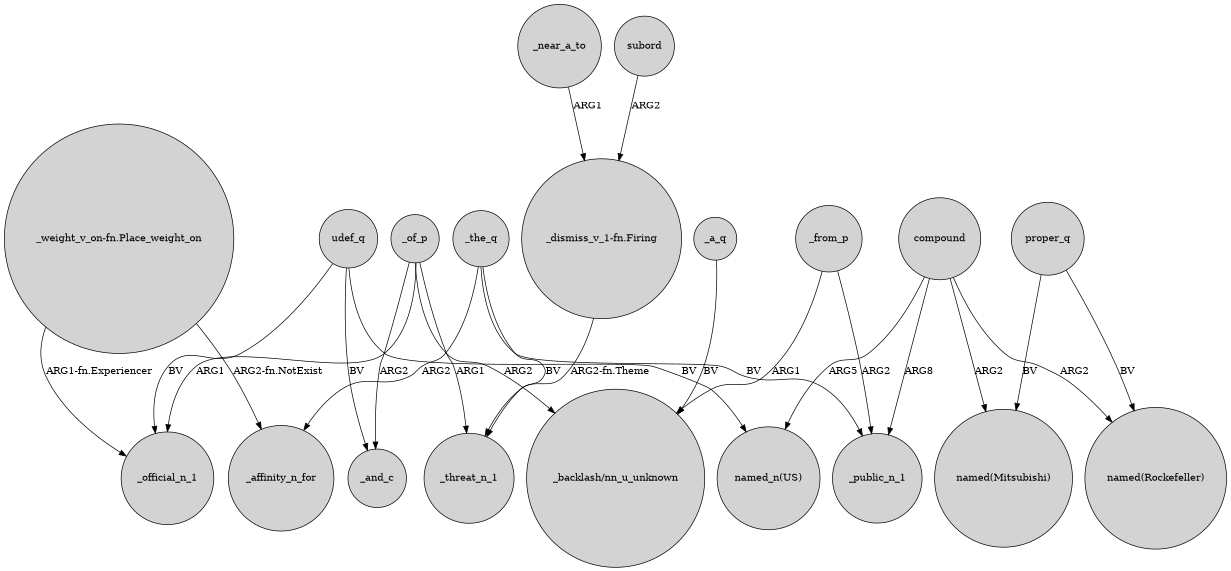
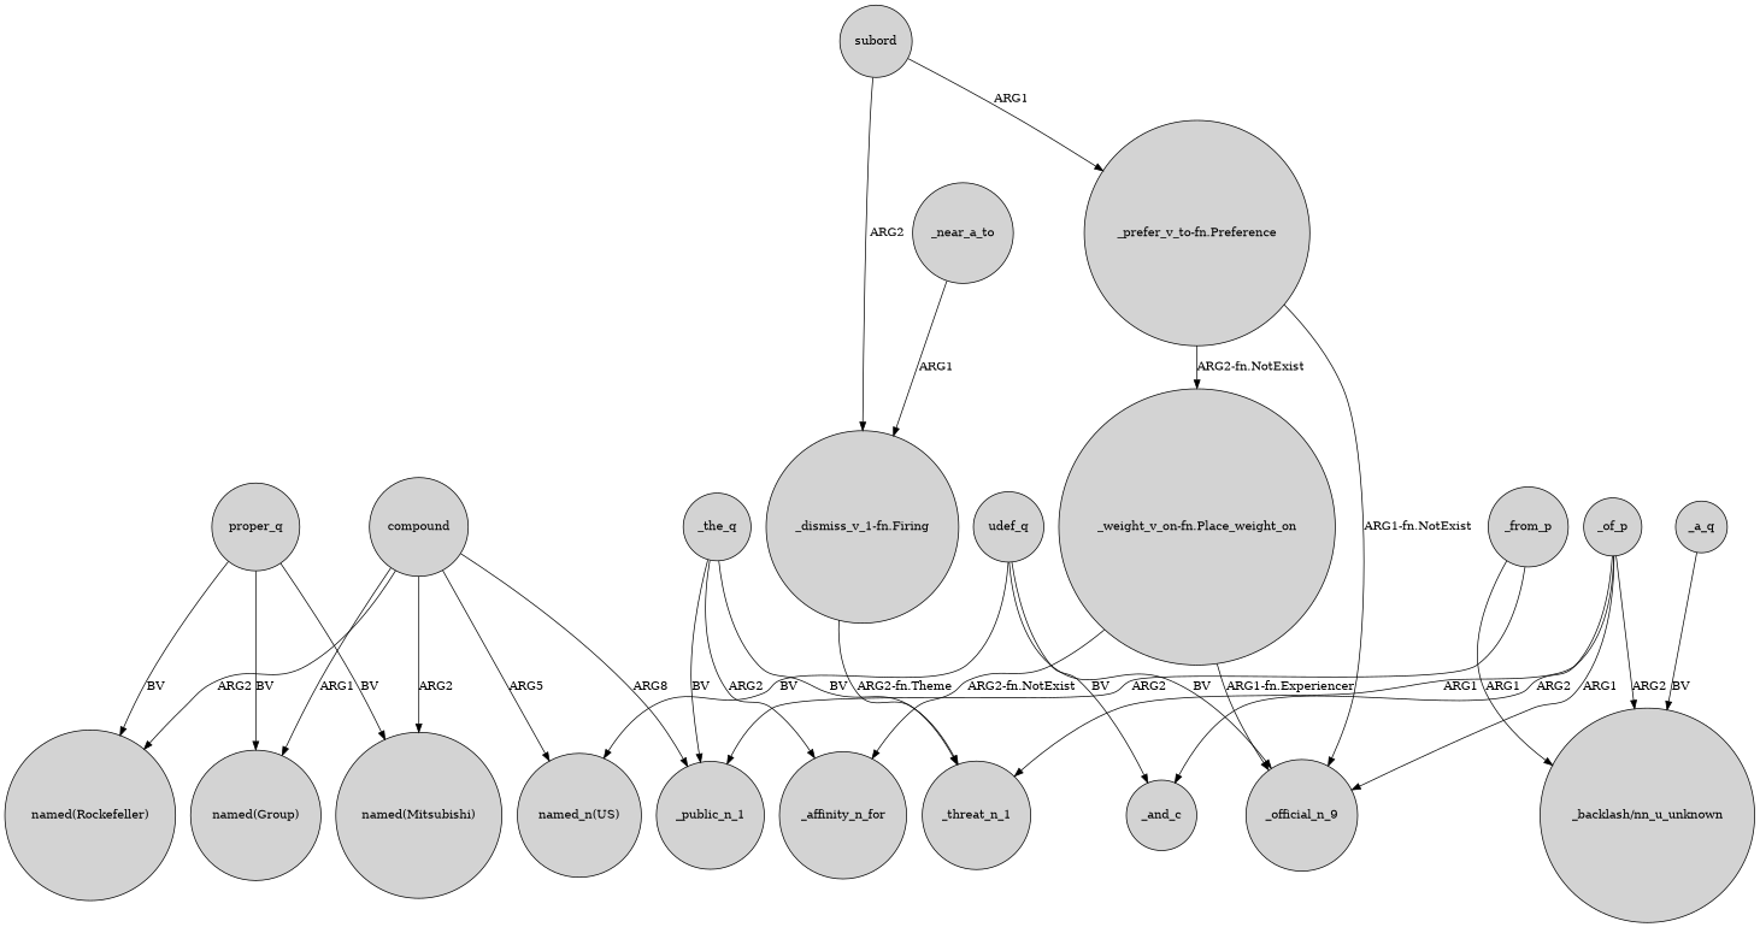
  digraph {
    node [shape=circle style=filled]
-   _official_n_1
+   "_prefer_v_to-fn.Preference"
+   _official_n_1 [label=_official_n_9]
    n3 [label="_weight_v_on-fn.Place_weight_on"]
    _affinity_n_for
    compound
    "named(Rockefeller)"
    "named_n(US)"
+   "named(Group)"
    _public_n_1
    "named(Mitsubishi)"
    udef_q
    _and_c
    _of_p
    _threat_n_1
    "_backlash/nn_u_unknown"
    _the_q
    _from_p
    proper_q
    "_dismiss_v_1-fn.Firing"
    _a_q
    _near_a_to
    subord
+   "_prefer_v_to-fn.Preference" -> _official_n_1 [label="ARG1-fn.NotExist"]
+   "_prefer_v_to-fn.Preference" -> n3 [label="ARG2-fn.NotExist"]
    n3 -> _official_n_1 [label="ARG1-fn.Experiencer"]
    n3 -> _affinity_n_for [label="ARG2-fn.NotExist"]
    compound -> "named(Rockefeller)" [label=ARG2]
    compound -> "named_n(US)" [label=ARG5]
+   compound -> "named(Group)" [label=ARG1]
    compound -> _public_n_1 [label=ARG8]
    compound -> "named(Mitsubishi)" [label=ARG2]
    udef_q -> _official_n_1 [label=BV]
    udef_q -> "named_n(US)" [label=BV]
    udef_q -> _and_c [label=BV]
    _of_p -> _official_n_1 [label=ARG1]
    _of_p -> _and_c [label=ARG2]
    _of_p -> _threat_n_1 [label=ARG1]
    _of_p -> "_backlash/nn_u_unknown" [label=ARG2]
    _the_q -> _affinity_n_for [label=ARG2]
    _the_q -> _public_n_1 [label=BV]
    _the_q -> _threat_n_1 [label=BV]
    _from_p -> _public_n_1 [label=ARG2]
    _from_p -> "_backlash/nn_u_unknown" [label=ARG1]
    proper_q -> "named(Rockefeller)" [label=BV]
+   proper_q -> "named(Group)" [label=BV]
    proper_q -> "named(Mitsubishi)" [label=BV]
    "_dismiss_v_1-fn.Firing" -> _threat_n_1 [label="ARG2-fn.Theme"]
    _a_q -> "_backlash/nn_u_unknown" [label=BV]
    _near_a_to -> "_dismiss_v_1-fn.Firing" [label=ARG1]
+   subord -> "_prefer_v_to-fn.Preference" [label=ARG1]
    subord -> "_dismiss_v_1-fn.Firing" [label=ARG2]
  }
